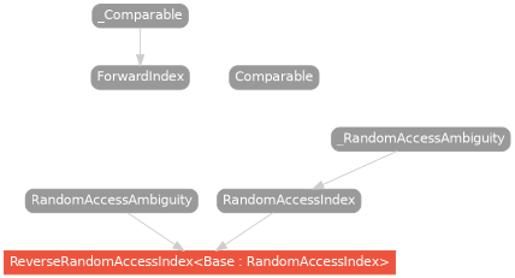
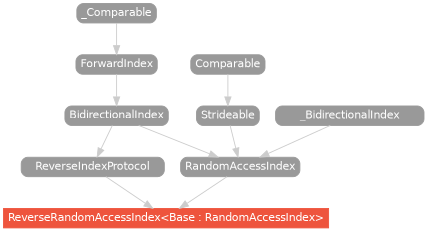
  strict digraph {
    node [color="#999999" fillcolor="#999999" fontcolor=white fontname=Helvetica fontsize=12 margin="0.07,0.05" shape=box style="filled,rounded"]
    edge [color="#cccccc"]
    "ReverseRandomAccessIndex<Base : RandomAccessIndex>" [color="#ee543d" fillcolor="#ee543d" height=0.3 style=filled]
+   BidirectionalIndex [height=0.3]
    RandomAccessIndex [height=0.3]
-   ReverseIndexProtocol [height=0.3 label=RandomAccessAmbiguity]
+   ReverseIndexProtocol [height=0.3]
    Comparable [height=0.3]
+   Strideable [height=0.3]
    n7 [height=0.3 label=_Comparable]
    ForwardIndex [height=0.3]
-   _RandomAccessAmbiguity [height=0.3]
+   _RandomAccessAmbiguity [height=0.3 label=_BidirectionalIndex]
    subgraph sub_1 {
      rank=max
      "ReverseRandomAccessIndex<Base : RandomAccessIndex>"
    }
+   BidirectionalIndex -> RandomAccessIndex
+   BidirectionalIndex -> ReverseIndexProtocol
    RandomAccessIndex -> "ReverseRandomAccessIndex<Base : RandomAccessIndex>"
    ReverseIndexProtocol -> "ReverseRandomAccessIndex<Base : RandomAccessIndex>"
+   Comparable -> Strideable
+   Strideable -> RandomAccessIndex
    n7 -> ForwardIndex
+   ForwardIndex -> BidirectionalIndex
    _RandomAccessAmbiguity -> RandomAccessIndex
  }
